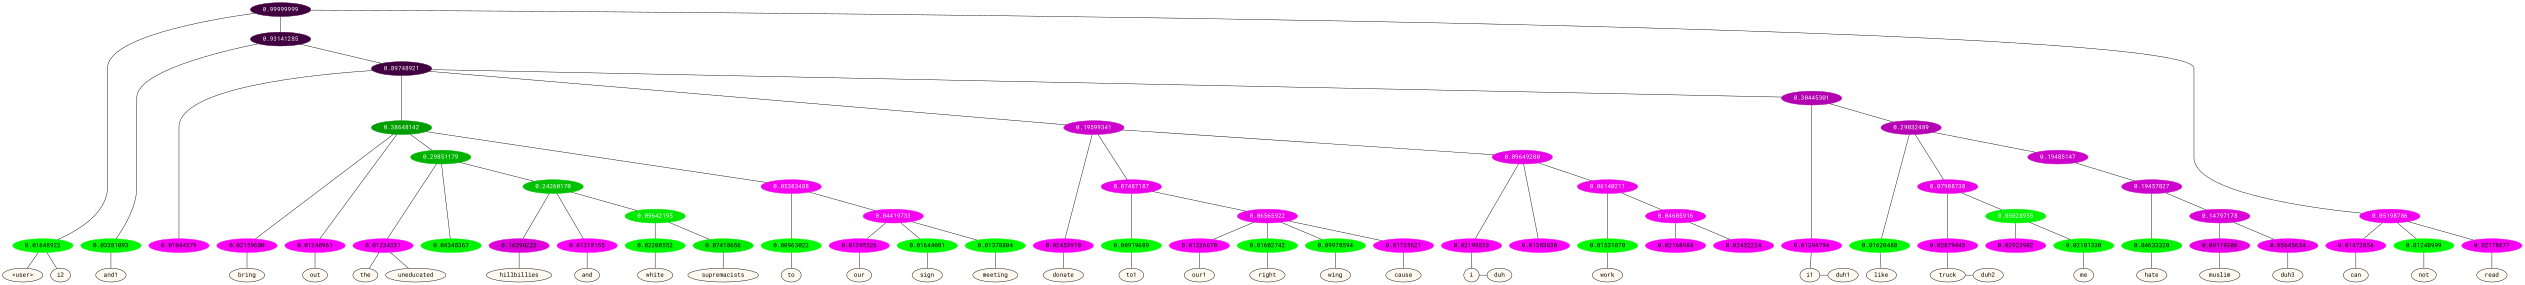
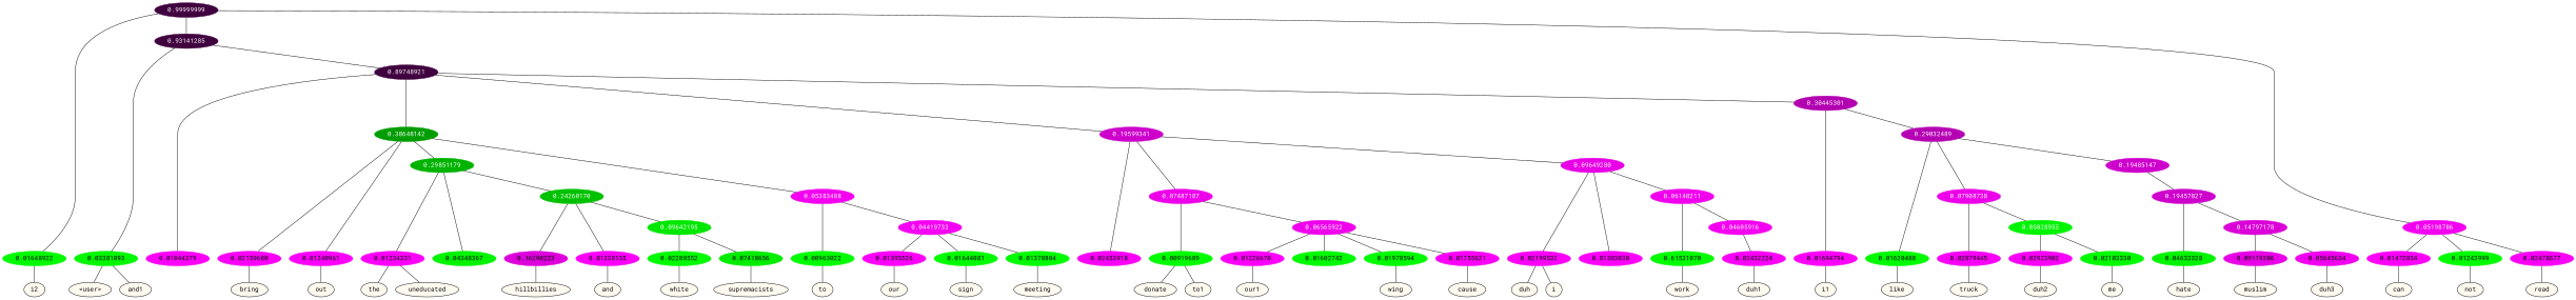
  graph {
    fontname="Roboto Mono"
    node [color=black fontname="Roboto Mono" format=png nodesep=0.001 ordering=out overlap_scaling=0.01 ranksep=0.001 style=filled fontcolor=black]
    edge [fontname="Roboto Mono"]
    n1 [fillcolor=floralwhite height=0.15 label="\<user\>" style="filled,solid" width=0.15 fontcolor=""]
    n2 [fillcolor=floralwhite height=0.15 label=bring style="filled,solid" width=0.15 fontcolor=""]
    n3 [fillcolor=floralwhite height=0.15 label=out style="filled,solid" width=0.15 fontcolor=""]
    n4 [fillcolor=floralwhite height=0.15 label=the style="filled,solid" width=0.15 fontcolor=""]
    n5 [fillcolor=floralwhite height=0.15 label=uneducated style="filled,solid" width=0.15 fontcolor=""]
    n6 [fillcolor=floralwhite height=0.15 label=hillbillies style="filled,solid" width=0.15 fontcolor=""]
    n7 [fillcolor=floralwhite height=0.15 label=and style="filled,solid" width=0.15 fontcolor=""]
    n8 [fillcolor=floralwhite height=0.15 label=white style="filled,solid" width=0.15 fontcolor=""]
    n9 [fillcolor=floralwhite height=0.15 label=supremacists style="filled,solid" width=0.15 fontcolor=""]
    n10 [fillcolor=floralwhite height=0.15 label=to style="filled,solid" width=0.15 fontcolor=""]
    n11 [fillcolor=floralwhite height=0.15 label=our style="filled,solid" width=0.15 fontcolor=""]
    n12 [fillcolor=floralwhite height=0.15 label=sign style="filled,solid" width=0.15 fontcolor=""]
    n13 [fillcolor=floralwhite height=0.15 label=meeting style="filled,solid" width=0.15 fontcolor=""]
    n14 [fillcolor=floralwhite height=0.15 label=and1 style="filled,solid" width=0.15 fontcolor=""]
    n15 [fillcolor=floralwhite height=0.15 label=donate style="filled,solid" width=0.15 fontcolor=""]
    n16 [fillcolor=floralwhite height=0.15 label=to1 style="filled,solid" width=0.15 fontcolor=""]
    n17 [fillcolor=floralwhite height=0.15 label=our1 style="filled,solid" width=0.15 fontcolor=""]
-   n18 [fillcolor=floralwhite height=0.15 label=right style="filled,solid" width=0.15 fontcolor=""]
    n19 [fillcolor=floralwhite height=0.15 label=wing style="filled,solid" width=0.15 fontcolor=""]
    n20 [fillcolor=floralwhite height=0.15 label=cause style="filled,solid" width=0.15 fontcolor=""]
    n21 [fillcolor=floralwhite height=0.15 label=duh style="filled,solid" width=0.15 fontcolor=""]
    n22 [fillcolor=floralwhite height=0.15 label=i style="filled,solid" width=0.15 fontcolor=""]
    n23 [fillcolor=floralwhite height=0.15 label=work style="filled,solid" width=0.15 fontcolor=""]
    n24 [fillcolor=floralwhite height=0.15 label=duh1 style="filled,solid" width=0.15 fontcolor=""]
    n25 [fillcolor=floralwhite height=0.15 label=i1 style="filled,solid" width=0.15 fontcolor=""]
    n26 [fillcolor=floralwhite height=0.15 label=like style="filled,solid" width=0.15 fontcolor=""]
    n27 [fillcolor=floralwhite height=0.15 label=truck style="filled,solid" width=0.15 fontcolor=""]
    n28 [fillcolor=floralwhite height=0.15 label=duh2 style="filled,solid" width=0.15 fontcolor=""]
    n29 [fillcolor=floralwhite height=0.15 label=me style="filled,solid" width=0.15 fontcolor=""]
    n30 [fillcolor=floralwhite height=0.15 label=hate style="filled,solid" width=0.15 fontcolor=""]
    n31 [fillcolor=floralwhite height=0.15 label=muslim style="filled,solid" width=0.15 fontcolor=""]
    n32 [fillcolor=floralwhite height=0.15 label=duh3 style="filled,solid" width=0.15 fontcolor=""]
    n33 [fillcolor=floralwhite height=0.15 label=i2 style="filled,solid" width=0.15 fontcolor=""]
    n34 [fillcolor=floralwhite height=0.15 label=can style="filled,solid" width=0.15 fontcolor=""]
    n35 [fillcolor=floralwhite height=0.15 label=not style="filled,solid" width=0.15 fontcolor=""]
    n36 [fillcolor=floralwhite height=0.15 label=read style="filled,solid" width=0.15 fontcolor=""]
    n37 [color="0.334 1.000 0.966" height=0.15 label=0.03381093 width=0.15]
    n38 [color="0.835 1.000 0.978" height=0.15 label=0.02159680 width=0.15]
    n39 [color="0.835 1.000 0.987" height=0.15 label=0.01240961 width=0.15]
    n40 [color="0.835 1.000 0.988" height=0.15 label=0.01234331 width=0.15]
    n41 [color="0.334 1.000 0.957" height=0.15 label=0.04348367 width=0.15]
    n42 [color="0.835 1.000 0.867" height=0.15 label=0.16290223 width=0.15]
-   n43 [color="0.835 1.000 0.987" height=0.15 label=0.01318155 width=0.15]
+   n43 [color="0.835 1.000 0.987" height=0.15 label=0.01338155 width=0.15]
    n44 [color="0.334 1.000 0.978" height=0.15 label=0.02208552 width=0.15]
    n45 [color="0.334 1.000 0.926" height=0.15 label=0.07418656 width=0.15]
    n46 [color="0.334 1.000 0.990" height=0.15 label=0.00963022 width=0.15]
    n47 [color="0.835 1.000 0.986" height=0.15 label=0.01395526 width=0.15]
    n48 [color="0.334 1.000 0.984" height=0.15 label=0.01644081 width=0.15]
    n49 [color="0.334 1.000 0.986" height=0.15 label=0.01378804 width=0.15]
    n50 [color="0.835 1.000 0.990" height=0.15 label=0.01044379 width=0.15]
    n51 [color="0.835 1.000 0.975" height=0.15 label=0.02453918 width=0.15]
    n52 [color="0.334 1.000 0.991" height=0.15 label=0.00919689 width=0.15]
    n53 [color="0.835 1.000 0.988" height=0.15 label=0.01226670 width=0.15]
    n54 [color="0.334 1.000 0.984" height=0.15 label=0.01602742 width=0.15]
-   n55 [color="0.334 1.000 0.980" height=0.15 label=0.09978594 width=0.15]
-   n56 [color="0.835 1.000 0.982" height=0.15 label=0.01735621 width=0.15]
+   n55 [color="0.334 1.000 0.980" height=0.15 label=0.01978594 width=0.15]
+   n56 [color="0.835 1.000 0.982" height=0.15 label=0.01755621 width=0.15]
    n57 [color="0.835 1.000 0.978" height=0.15 label=0.02199533 width=0.15]
    n58 [color="0.835 1.000 0.987" height=0.15 label=0.01303830 width=0.15]
-   n59 [color="0.334 1.000 0.985" height=0.15 label=0.01531070 width=0.15]
-   n60 [color="0.835 1.000 0.978" height=0.15 label=0.02168984 width=0.15]
+   n59 [color="0.334 1.000 0.985" height=0.15 label=0.61531070 width=0.15]
    n61 [color="0.835 1.000 0.976" height=0.15 label=0.02432224 width=0.15]
-   n62 [color="0.835 1.000 0.986" height=0.15 label=0.01394794 width=0.15]
+   n62 [color="0.835 1.000 0.986" height=0.15 label=0.01694794 width=0.15]
    n63 [color="0.334 1.000 0.984" height=0.15 label=0.01620488 width=0.15]
    n64 [color="0.835 1.000 0.971" height=0.15 label=0.02879445 width=0.15]
    n65 [color="0.835 1.000 0.971" height=0.15 label=0.02923902 width=0.15]
-   n66 [color="0.334 1.000 0.979" height=0.15 label=0.02101330 width=0.15]
+   n66 [color="0.334 1.000 0.979" height=0.15 label=0.02103330 width=0.15]
    n67 [color="0.334 1.000 0.954" height=0.15 label=0.04633328 width=0.15]
    n68 [color="0.835 1.000 0.909" height=0.15 label=0.09119206 width=0.15]
    n69 [color="0.835 1.000 0.944" height=0.15 label=0.05645634 width=0.15]
    n70 [color="0.334 1.000 0.984" height=0.15 label=0.01648922 width=0.15]
    n71 [color="0.835 1.000 0.985" height=0.15 label=0.01472854 width=0.15]
-   n72 [color="0.334 1.000 0.988" height=0.15 label=0.01240999 width=0.15]
-   n73 [color="0.835 1.000 0.975" height=0.15 label=0.02178677 width=0.15]
+   n72 [color="0.334 1.000 0.988" height=0.15 label=0.01243999 width=0.15]
+   n73 [color="0.835 1.000 0.975" height=0.15 label=0.02478677 width=0.15]
    n74 [color="0.835 1.000 0.250" fontcolor=grey99 height=0.15 label=0.99999999 width=0.15]
    n75 [color="0.835 1.000 0.250" fontcolor=grey99 height=0.15 label=0.93141285 width=0.15]
    n76 [color="0.835 1.000 0.948" fontcolor=grey99 height=0.15 label=0.05198786 width=0.15]
    n77 [color="0.835 1.000 0.250" fontcolor=grey99 height=0.15 label=0.89748921 width=0.15]
    n78 [color="0.334 1.000 0.614" fontcolor=grey99 height=0.15 label=0.38648142 width=0.15]
    n79 [color="0.835 1.000 0.804" fontcolor=grey99 height=0.15 label=0.19599341 width=0.15]
    n80 [color="0.835 1.000 0.696" fontcolor=grey99 height=0.15 label=0.30445301 width=0.15]
    n81 [color="0.334 1.000 0.701" fontcolor=grey99 height=0.15 label=0.29851179 width=0.15]
    n82 [color="0.835 1.000 0.946" fontcolor=grey99 height=0.15 label=0.05383488 width=0.15]
    n83 [color="0.835 1.000 0.925" fontcolor=grey99 height=0.15 label=0.07487187 width=0.15]
    n84 [color="0.835 1.000 0.904" fontcolor=grey99 height=0.15 label=0.09649280 width=0.15]
    n85 [color="0.835 1.000 0.710" fontcolor=grey99 height=0.15 label=0.29032489 width=0.15]
    n86 [color="0.334 1.000 0.757" fontcolor=grey99 height=0.15 label=0.24260170 width=0.15]
    n87 [color="0.835 1.000 0.956" fontcolor=grey99 height=0.15 label=0.04419733 width=0.15]
    n88 [color="0.835 1.000 0.934" fontcolor=grey99 height=0.15 label=0.06565922 width=0.15]
    n89 [color="0.835 1.000 0.939" fontcolor=grey99 height=0.15 label=0.06140211 width=0.15]
    n90 [color="0.835 1.000 0.921" fontcolor=grey99 height=0.15 label=0.07908738 width=0.15]
    n91 [color="0.835 1.000 0.805" fontcolor=grey99 height=0.15 label=0.19485147 width=0.15]
    n92 [color="0.334 1.000 0.904" fontcolor=grey99 height=0.15 label=0.09642195 width=0.15]
    n93 [color="0.835 1.000 0.954" fontcolor=grey99 height=0.15 label=0.04605916 width=0.15]
    n94 [color="0.334 1.000 0.950" fontcolor=grey99 height=0.15 label=0.05028955 width=0.15]
    n95 [color="0.835 1.000 0.805" fontcolor=grey99 height=0.15 label=0.19457827 width=0.15]
    n96 [color="0.835 1.000 0.852" fontcolor=grey99 height=0.15 label=0.14797178 width=0.15]
    subgraph sub_1 {
      rank=same
      n1
      n2
      n3
      n4
      n5
      n6
      n7
      n8
      n9
      n10
      n11
      n12
      n13
      n14
      n15
      n16
      n17
-     n18
      n19
      n20
      n21
      n22
      n23
      n24
      n25
      n26
      n27
      n28
      n29
      n30
      n31
      n32
      n33
      n34
      n35
      n36
    }
    subgraph sub_2 {
      rank=same
      n37
      n38
      n39
      n40
      n41
      n42
      n43
      n44
      n45
      n46
      n47
      n48
      n49
      n50
      n51
      n52
      n53
      n54
      n55
      n56
      n57
      n58
      n59
-     n60
      n61
      n62
      n63
      n64
      n65
      n66
      n67
      n68
      n69
      n70
      n71
      n72
      n73
    }
-   n70 -- n1
+   n37 -- n1
    n37 -- n14
    n38 -- n2
    n39 -- n3
    n40 -- n4
    n40 -- n5
    n42 -- n6
    n43 -- n7
    n44 -- n8
    n45 -- n9
    n46 -- n10
    n47 -- n11
    n48 -- n12
    n49 -- n13
-   n51 -- n15
+   n52 -- n15
    n52 -- n16
    n53 -- n17
-   n54 -- n18
    n55 -- n19
    n56 -- n20
-   n22 -- n21
+   n57 -- n21
    n57 -- n22
    n59 -- n23
-   n25 -- n24
+   n61 -- n24
    n62 -- n25
    n63 -- n26
    n64 -- n27
-   n27 -- n28
+   n65 -- n28
    n66 -- n29
    n67 -- n30
    n68 -- n31
    n69 -- n32
    n70 -- n33
    n71 -- n34
    n72 -- n35
    n73 -- n36
    n74 -- n70
    n74 -- n75
    n74 -- n76
    n75 -- n37
    n75 -- n77
    n76 -- n71
    n76 -- n72
    n76 -- n73
    n77 -- n50
    n77 -- n78
    n77 -- n79
    n77 -- n80
    n78 -- n38
    n78 -- n39
    n78 -- n81
    n78 -- n82
    n79 -- n51
    n79 -- n83
    n79 -- n84
    n80 -- n62
    n80 -- n85
    n81 -- n40
    n81 -- n41
    n81 -- n86
    n82 -- n46
    n82 -- n87
    n83 -- n52
    n83 -- n88
    n84 -- n57
    n84 -- n58
    n84 -- n89
    n85 -- n63
    n85 -- n90
    n85 -- n91
    n86 -- n42
    n86 -- n43
    n86 -- n92
    n87 -- n47
    n87 -- n48
    n87 -- n49
    n88 -- n53
    n88 -- n54
    n88 -- n55
    n88 -- n56
    n89 -- n59
    n89 -- n93
    n90 -- n64
    n90 -- n94
    n91 -- n95
    n92 -- n44
    n92 -- n45
-   n93 -- n60
    n93 -- n61
    n94 -- n65
    n94 -- n66
    n95 -- n67
    n95 -- n96
    n96 -- n68
    n96 -- n69
  }
